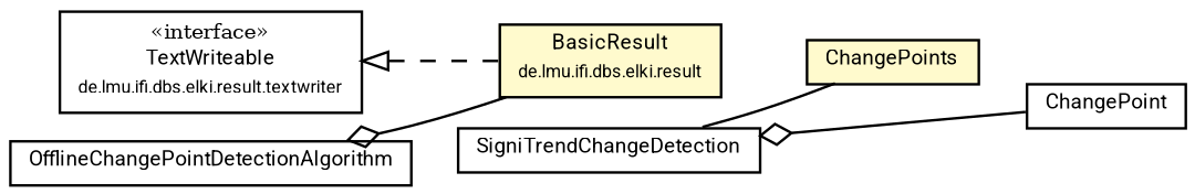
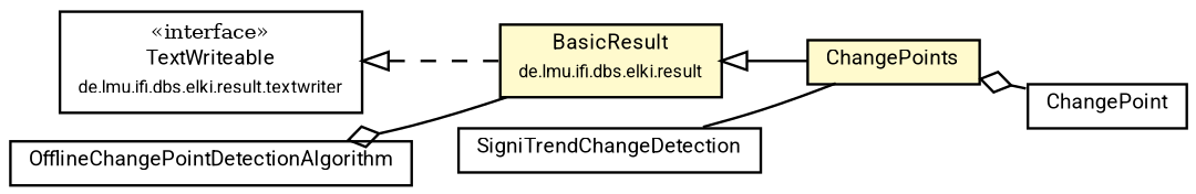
  digraph {
    fontname="DejaVu Serif"
    nodesep=0.15
    rankdir=LR
    ranksep=0.25
    node [fontcolor=black fontname="DejaVu Serif" fontsize=8 margin=0 shape=plaintext]
    edge [arrowtail=empty color=black dir=back fontname="DejaVu Serif" fontsize=7 labelfontname=Roboto labelfontsize=7 weight=4 arrowhead=none]
    n1 [height=0 label=<<table title="de.lmu.ifi.dbs.elki.result.textwriter.TextWriteable" border="0" cellborder="1" cellspacing="0" cellpadding="2" href="../../result/textwriter/TextWriteable.html" target="_parent"> 		<tr><td><table border="0" cellspacing="0" cellpadding="1"> 		<tr><td align="center" balign="center"> &#171;interface&#187; </td></tr> 		<tr><td align="center" balign="center"> <font face="Roboto">TextWriteable</font> </td></tr> 		<tr><td align="center" balign="center"> <font face="Roboto" point-size="7.0">de.lmu.ifi.dbs.elki.result.textwriter</font> </td></tr> 		</table></td></tr> 		</table>> width=0]
    n2 [height=0 label=<<table title="de.lmu.ifi.dbs.elki.result.BasicResult" border="0" cellborder="1" cellspacing="0" cellpadding="2" bgcolor="LemonChiffon" href="../../result/BasicResult.html" target="_parent"> 		<tr><td><table border="0" cellspacing="0" cellpadding="1"> 		<tr><td align="center" balign="center"> <font face="Roboto">BasicResult</font> </td></tr> 		<tr><td align="center" balign="center"> <font face="Roboto" point-size="7.0">de.lmu.ifi.dbs.elki.result</font> </td></tr> 		</table></td></tr> 		</table>> width=0]
    n3 [height=0 label=<<table title="de.lmu.ifi.dbs.elki.algorithm.timeseries.ChangePoints" border="0" cellborder="1" cellspacing="0" cellpadding="2" bgcolor="lemonChiffon" href="ChangePoints.html" target="_parent"> 		<tr><td><table border="0" cellspacing="0" cellpadding="1"> 		<tr><td align="center" balign="center"> <font face="Roboto">ChangePoints</font> </td></tr> 		</table></td></tr> 		</table>> width=0]
    n4 [height=0 label=<<table title="de.lmu.ifi.dbs.elki.algorithm.timeseries.ChangePoint" border="0" cellborder="1" cellspacing="0" cellpadding="2" href="ChangePoint.html" target="_parent"> 		<tr><td><table border="0" cellspacing="0" cellpadding="1"> 		<tr><td align="center" balign="center"> <font face="Roboto">ChangePoint</font> </td></tr> 		</table></td></tr> 		</table>> width=0]
    n5 [height=0 label=<<table title="de.lmu.ifi.dbs.elki.algorithm.timeseries.SigniTrendChangeDetection" border="0" cellborder="1" cellspacing="0" cellpadding="2" href="SigniTrendChangeDetection.html" target="_parent"> 		<tr><td><table border="0" cellspacing="0" cellpadding="1"> 		<tr><td align="center" balign="center"> <font face="Roboto">SigniTrendChangeDetection</font> </td></tr> 		</table></td></tr> 		</table>> width=0]
    n6 [height=0 label=<<table title="de.lmu.ifi.dbs.elki.algorithm.timeseries.OfflineChangePointDetectionAlgorithm" border="0" cellborder="1" cellspacing="0" cellpadding="2" href="OfflineChangePointDetectionAlgorithm.html" target="_parent"> 		<tr><td><table border="0" cellspacing="0" cellpadding="1"> 		<tr><td align="center" balign="center"> <font face="Roboto">OfflineChangePointDetectionAlgorithm</font> </td></tr> 		</table></td></tr> 		</table>> width=0]
    n1 -> n2 [style=dashed weight=9 arrowhead=""]
-   n5 -> n4 [arrowtail=ediamond]
+   n2 -> n3 [weight=10 arrowhead=""]
+   n3 -> n4 [arrowtail=ediamond]
    n5 -> n3 [weight=2 arrowtail="" dir=""]
    n6 -> n2 [arrowtail=ediamond]
  }
